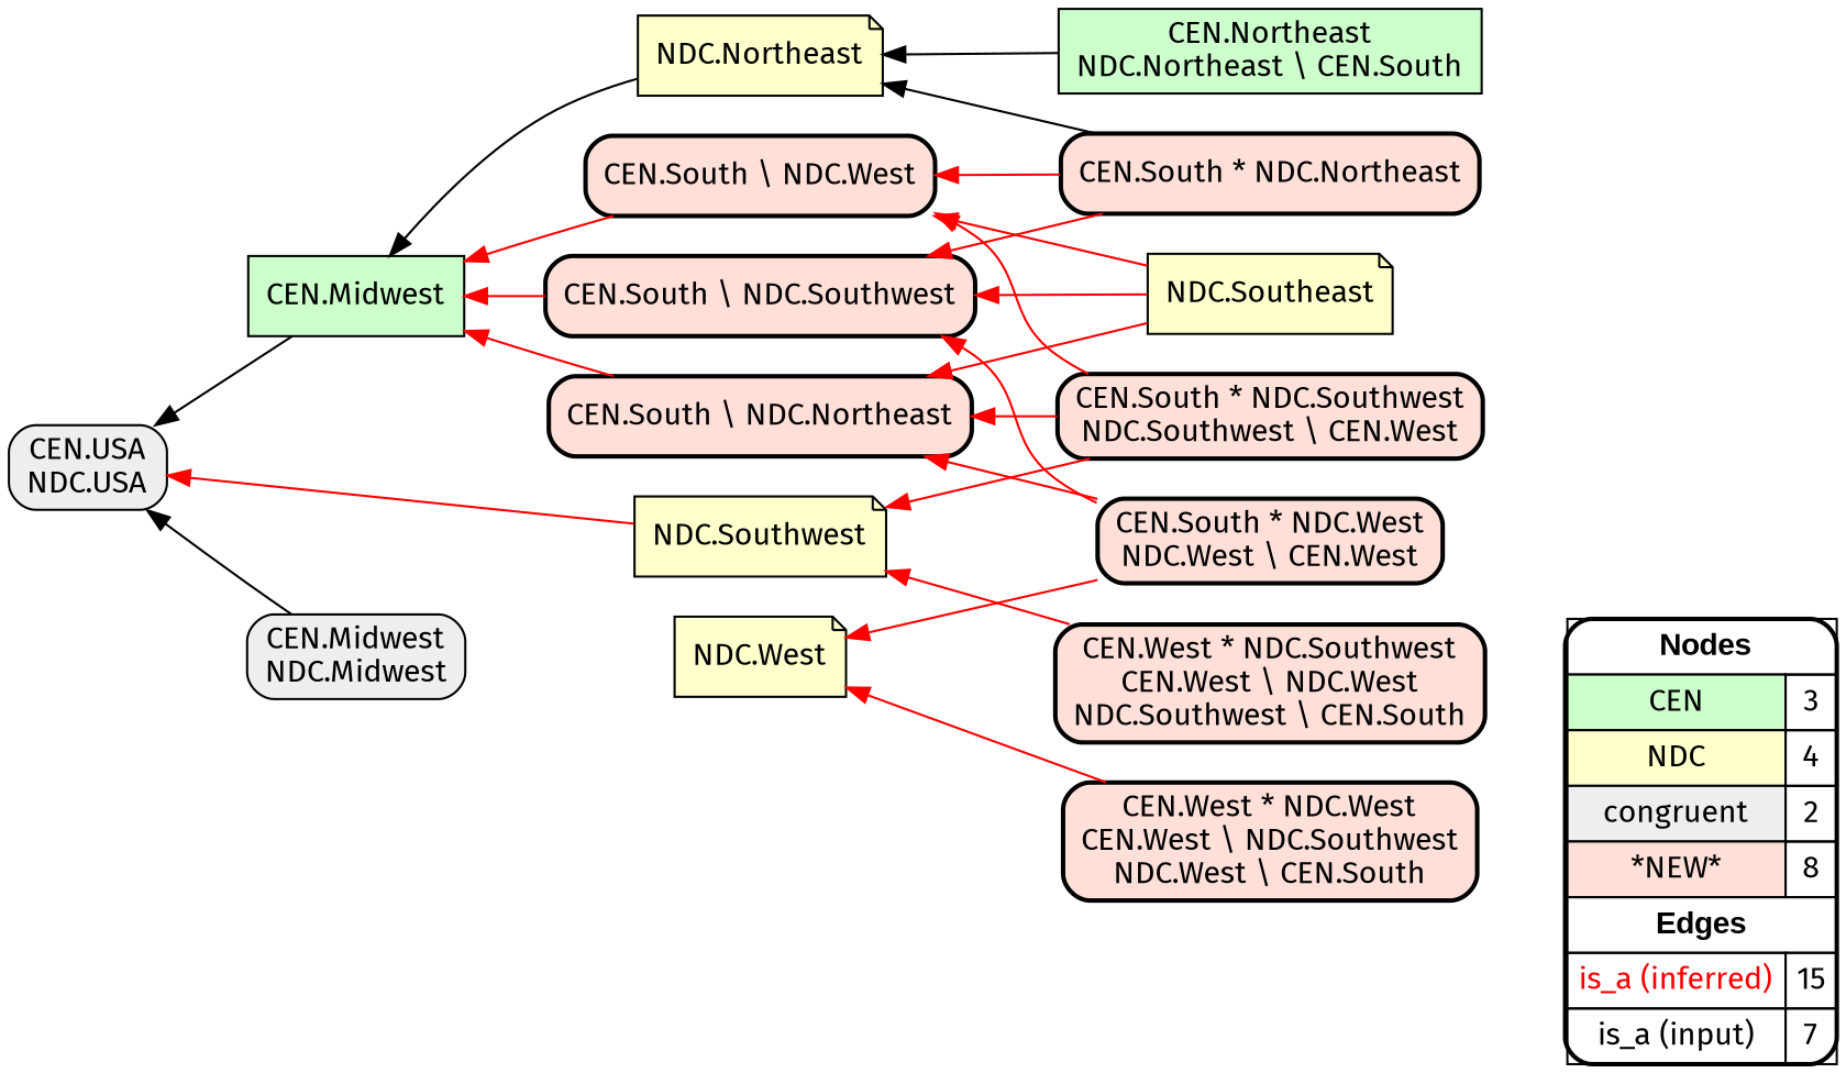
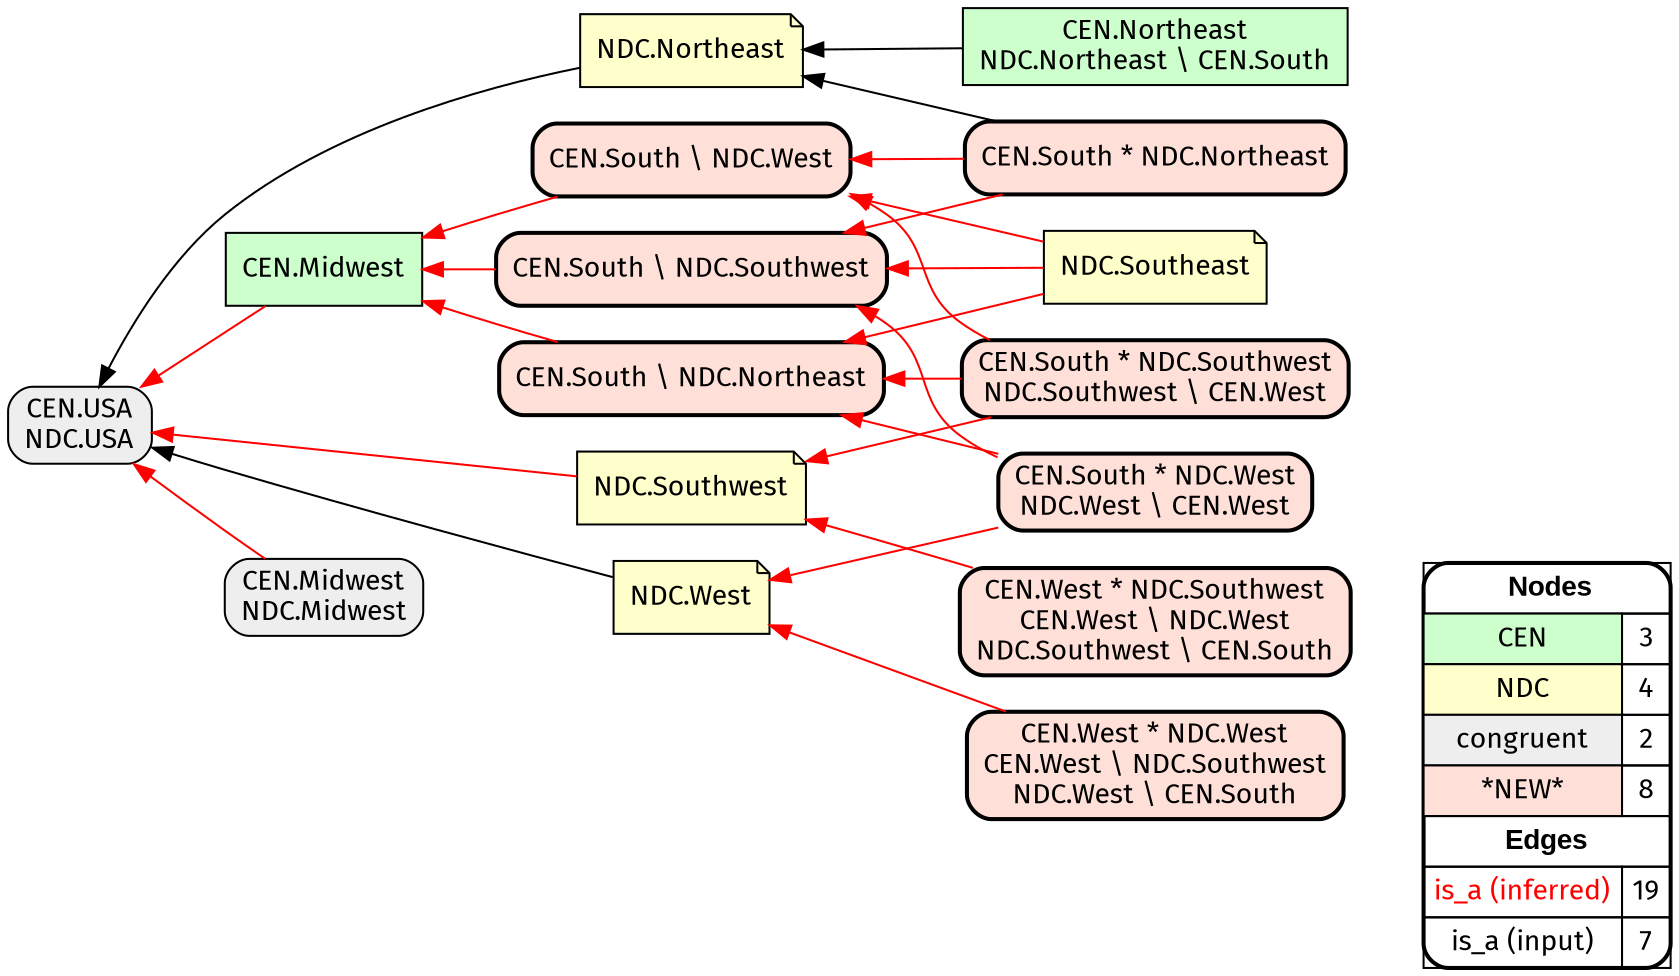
  digraph {
    fontname="Fira Sans"
    rankdir=RL
    node [fillcolor="#FFE0D8" fontname="Fira Sans" shape=box style="filled,rounded,bold"]
    edge [arrowhead=normal color="#FF0000" constraint=true fontname="Fira Sans" penwidth=1 style=solid]
-   n1 [fillcolor=white label=<   <TABLE BORDER="0" CELLBORDER="1" CELLSPACING="0" CELLPADDING="4">  <TR> <TD COLSPAN="2"><font face="Arial Black"> Nodes</font></TD> </TR>  <TR>   <TD bgcolor="#CCFFCC" fontname="helvetica">CEN</TD>   <TD>3</TD>   </TR>  <TR>   <TD bgcolor="#FFFFCC" fontname="helvetica">NDC</TD>   <TD>4</TD>   </TR>  <TR>   <TD bgcolor="#EEEEEE" fontname="helvetica">congruent</TD>   <TD>2</TD>   </TR>  <TR>   <TD bgcolor="#FFE0D8" fontname="helvetica">*NEW*</TD>   <TD>8</TD>   </TR>  <TR> <TD COLSPAN="2"><font face = "Arial Black"> Edges </font></TD> </TR>  <TR>   <TD><font color ="#FF0000">is_a (inferred)</font></TD><TD>15</TD> </TR> <TR>   <TD><font color ="#000000">is_a (input)</font></TD><TD>7</TD> </TR> </TABLE>   > margin=0]
+   n1 [fillcolor=white label=<   <TABLE BORDER="0" CELLBORDER="1" CELLSPACING="0" CELLPADDING="4">  <TR> <TD COLSPAN="2"><font face="Arial Black"> Nodes</font></TD> </TR>  <TR>   <TD bgcolor="#CCFFCC" fontname="helvetica">CEN</TD>   <TD>3</TD>   </TR>  <TR>   <TD bgcolor="#FFFFCC" fontname="helvetica">NDC</TD>   <TD>4</TD>   </TR>  <TR>   <TD bgcolor="#EEEEEE" fontname="helvetica">congruent</TD>   <TD>2</TD>   </TR>  <TR>   <TD bgcolor="#FFE0D8" fontname="helvetica">*NEW*</TD>   <TD>8</TD>   </TR>  <TR> <TD COLSPAN="2"><font face = "Arial Black"> Edges </font></TD> </TR>  <TR>   <TD><font color ="#FF0000">is_a (inferred)</font></TD><TD>19</TD> </TR> <TR>   <TD><font color ="#000000">is_a (input)</font></TD><TD>7</TD> </TR> </TABLE>   > margin=0]
    "CEN.Northeast\nNDC.Northeast \\ CEN.South" [fillcolor="#CCFFCC" style=filled]
    "NDC.Northeast" [fillcolor="#FFFFCC" shape=note style=filled]
    "CEN.USA\nNDC.USA" [fillcolor="#EEEEEE" style="filled,rounded"]
    n5 [fillcolor="#CCFFCC" label="CEN.Midwest" style=filled]
    "NDC.Southwest" [fillcolor="#FFFFCC" shape=note style=filled]
    "NDC.West" [fillcolor="#FFFFCC" shape=note style=filled]
    "NDC.Southeast" [fillcolor="#FFFFCC" shape=note style=filled]
    "CEN.South \\ NDC.West"
    "CEN.South \\ NDC.Southwest"
    "CEN.South \\ NDC.Northeast"
    "CEN.Midwest\nNDC.Midwest" [fillcolor="#EEEEEE" style="filled,rounded"]
    "CEN.West * NDC.Southwest\nCEN.West \\ NDC.West\nNDC.Southwest \\ CEN.South"
    "CEN.West * NDC.West\nCEN.West \\ NDC.Southwest\nNDC.West \\ CEN.South"
    "CEN.South * NDC.Southwest\nNDC.Southwest \\ CEN.West"
    "CEN.South * NDC.Northeast"
    "CEN.South * NDC.West\nNDC.West \\ CEN.West"
    subgraph sub_1 {
      rank=source
      n1
    }
    "CEN.Northeast\nNDC.Northeast \\ CEN.South" -> "NDC.Northeast" [color="#000000"]
-   "NDC.Northeast" -> n5 [color="#000000"]
-   n5 -> "CEN.USA\nNDC.USA" [color="#000000"]
+   "NDC.Northeast" -> "CEN.USA\nNDC.USA" [color="#000000"]
+   n5 -> "CEN.USA\nNDC.USA"
    "NDC.Southwest" -> "CEN.USA\nNDC.USA"
+   "NDC.West" -> "CEN.USA\nNDC.USA" [color="#000000"]
    "NDC.Southeast" -> "CEN.South \\ NDC.West"
    "NDC.Southeast" -> "CEN.South \\ NDC.Southwest"
    "NDC.Southeast" -> "CEN.South \\ NDC.Northeast"
    "CEN.South \\ NDC.West" -> n5
    "CEN.South \\ NDC.Southwest" -> n5
    "CEN.South \\ NDC.Northeast" -> n5
-   "CEN.Midwest\nNDC.Midwest" -> "CEN.USA\nNDC.USA" [color="#000000"]
+   "CEN.Midwest\nNDC.Midwest" -> "CEN.USA\nNDC.USA"
    "CEN.West * NDC.Southwest\nCEN.West \\ NDC.West\nNDC.Southwest \\ CEN.South" -> "NDC.Southwest"
    "CEN.West * NDC.West\nCEN.West \\ NDC.Southwest\nNDC.West \\ CEN.South" -> "NDC.West"
    "CEN.South * NDC.Southwest\nNDC.Southwest \\ CEN.West" -> "NDC.Southwest"
    "CEN.South * NDC.Southwest\nNDC.Southwest \\ CEN.West" -> "CEN.South \\ NDC.West"
    "CEN.South * NDC.Southwest\nNDC.Southwest \\ CEN.West" -> "CEN.South \\ NDC.Northeast"
    "CEN.South * NDC.Northeast" -> "NDC.Northeast" [color="#000000"]
    "CEN.South * NDC.Northeast" -> "CEN.South \\ NDC.West"
    "CEN.South * NDC.Northeast" -> "CEN.South \\ NDC.Southwest"
    "CEN.South * NDC.West\nNDC.West \\ CEN.West" -> "NDC.West"
    "CEN.South * NDC.West\nNDC.West \\ CEN.West" -> "CEN.South \\ NDC.Southwest"
    "CEN.South * NDC.West\nNDC.West \\ CEN.West" -> "CEN.South \\ NDC.Northeast"
  }
